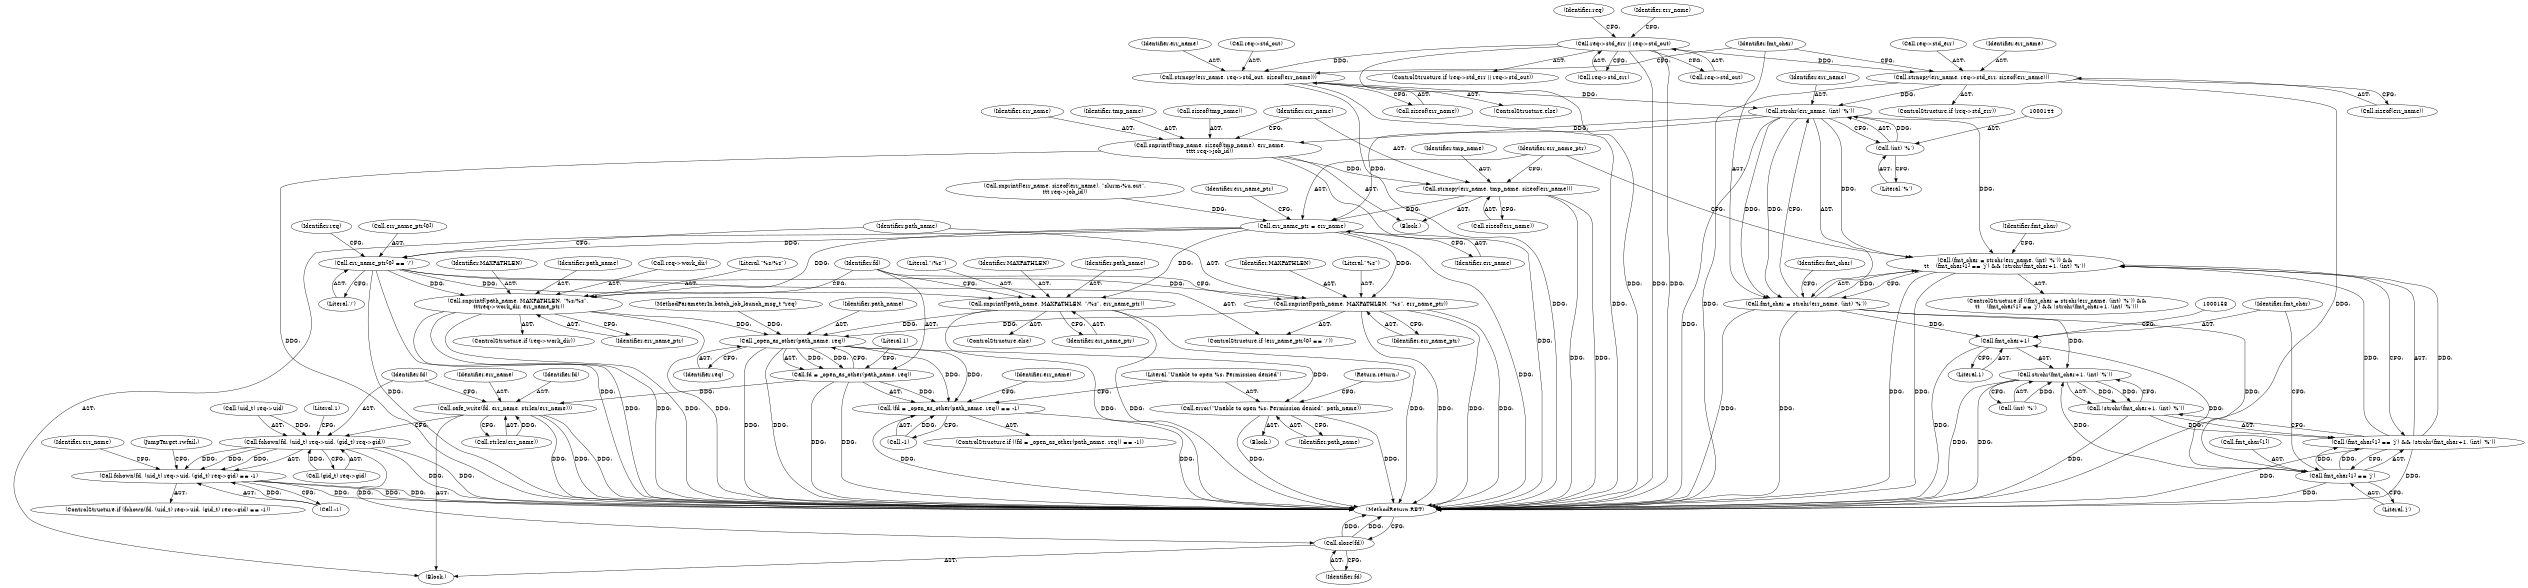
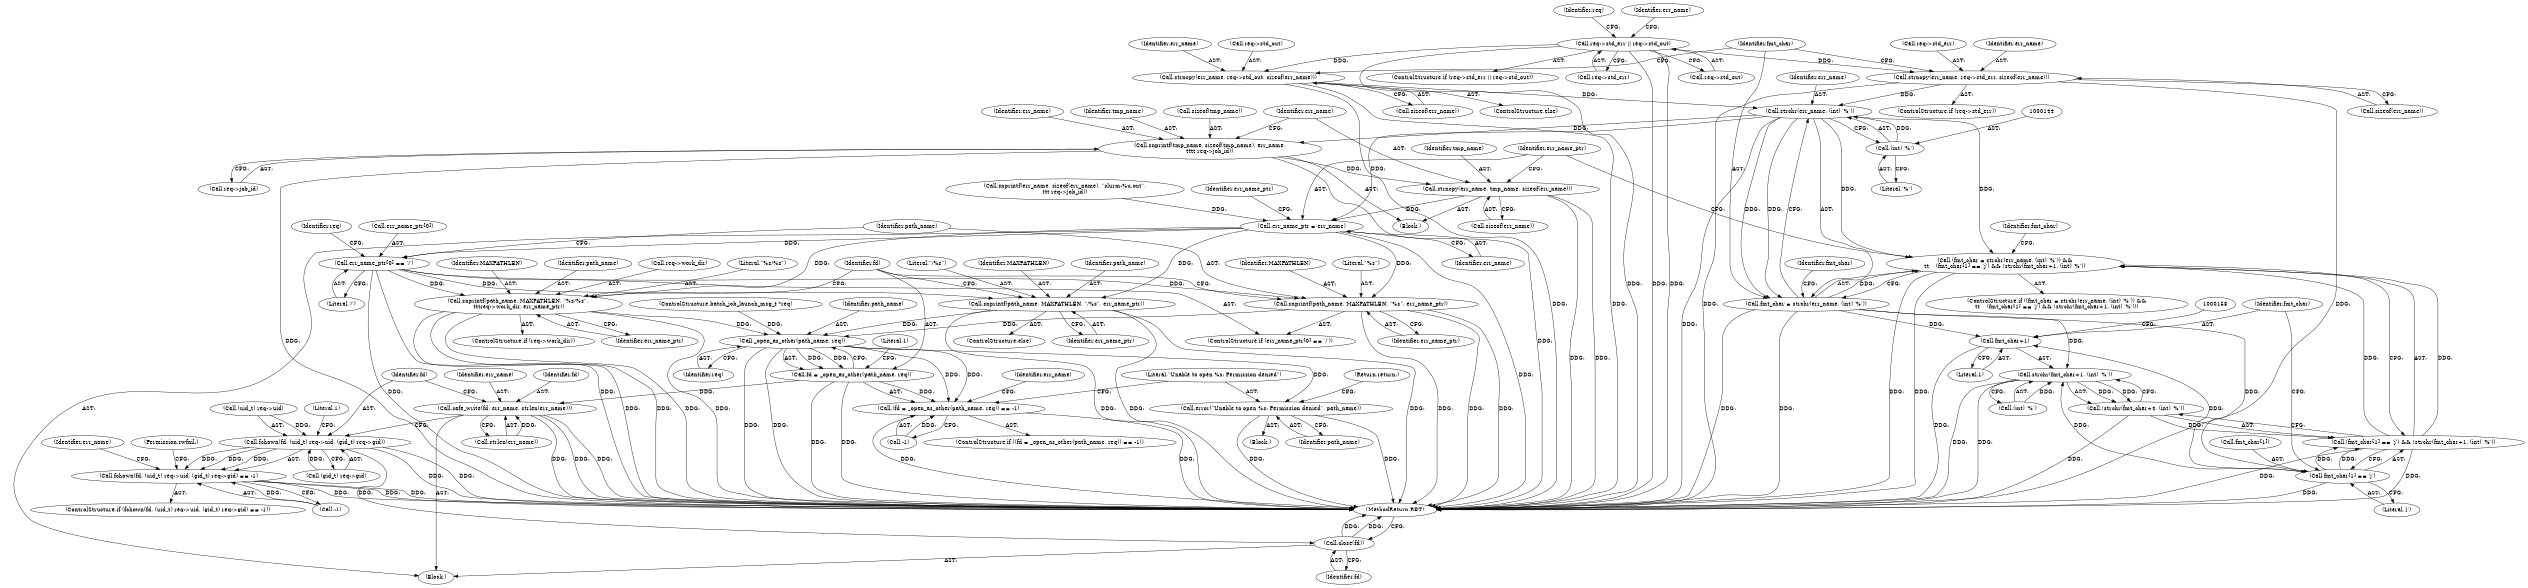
  digraph {
    n1 [label="(Call,strchr(err_name, (int) '%'))"]
    n2 [label="(Call,(int) '%')"]
    n3 [label="(Call,(fmt_char = strchr(err_name, (int) '%')) &&\n\t\t    (fmt_char[1] == 'j') && !strchr(fmt_char+1, (int) '%'))"]
    n4 [label="(Call,fmt_char = strchr(err_name, (int) '%'))"]
    n5 [label="(Call,snprintf(tmp_name, sizeof(tmp_name), err_name,\n\t\t\t\t req->job_id))"]
    n6 [label="(Call,err_name_ptr = err_name)"]
    n7 [label="(MethodReturn,RET)"]
    n8 [label="(Literal,'%')"]
    n9 [label="(Call,(fmt_char[1] == 'j') && !strchr(fmt_char+1, (int) '%'))"]
    n10 [label="(ControlStructure,if ((fmt_char = strchr(err_name, (int) '%')) &&\n\t\t    (fmt_char[1] == 'j') && !strchr(fmt_char+1, (int) '%')))"]
    n11 [label="(Call,fmt_char[1] == 'j')"]
    n12 [label="(Call,strchr(fmt_char+1, (int) '%'))"]
    n13 [label="(Call,fmt_char+1)"]
    n14 [label="(Call,strncpy(err_name, tmp_name, sizeof(err_name)))"]
+   n15 [label="(Call,req->job_id)"]
    n16 [label="(Block,)"]
    n17 [label="(Call,err_name_ptr[0] == '/')"]
    n18 [label="(Call,snprintf(path_name, MAXPATHLEN, \"%s\", err_name_ptr))"]
    n19 [label="(Call,snprintf(path_name, MAXPATHLEN, \"%s/%s\",\n \t\t\treq->work_dir, err_name_ptr))"]
    n20 [label="(Call,snprintf(path_name, MAXPATHLEN, \"/%s\", err_name_ptr))"]
    n21 [label="(Block,)"]
    n22 [label="(Identifier,err_name)"]
    n23 [label="(Call,close(fd))"]
    n24 [label="(Call,strncpy(err_name, req->std_err, sizeof(err_name)))"]
    n25 [label="(Call,sizeof(err_name))"]
    n26 [label="(ControlStructure,if (req->std_err))"]
    n27 [label="(Call,req->std_err || req->std_out)"]
    n28 [label="(Call,strncpy(err_name, req->std_out, sizeof(err_name)))"]
    n29 [label="(Call,req->std_out)"]
    n30 [label="(ControlStructure,if (req->std_err || req->std_out))"]
    n31 [label="(Call,req->std_err)"]
    n32 [label="(ControlStructure,else)"]
    n33 [label="(Call,sizeof(err_name))"]
-   n34 [label="(Call,!strchr(fmt_char+1, (int) '%'))"]
+   n34 [label="(Call,!strchr(fmt_char+4, (int) '%'))"]
    n35 [label="(Literal,'j')"]
    n36 [label="(Call,(int) '%')"]
    n37 [label="(Literal,1)"]
    n38 [label="(Call,sizeof(err_name))"]
    n39 [label="(ControlStructure,if (err_name_ptr[0] == '/'))"]
    n40 [label="(Literal,'/')"]
    n41 [label="(Call,_open_as_other(path_name, req))"]
    n42 [label="(Identifier,err_name_ptr)"]
    n43 [label="(ControlStructure,if (req->work_dir))"]
    n44 [label="(Identifier,err_name_ptr)"]
    n45 [label="(ControlStructure,else)"]
    n46 [label="(Identifier,err_name_ptr)"]
    n47 [label="(Call,(fd = _open_as_other(path_name, req)) == -1)"]
    n48 [label="(Call,fd = _open_as_other(path_name, req))"]
    n49 [label="(Call,error(\"Unable to open %s: Permission denied\", path_name))"]
    n50 [label="(Identifier,req)"]
    n51 [label="(Call,-1)"]
    n52 [label="(ControlStructure,if ((fd = _open_as_other(path_name, req)) == -1))"]
    n53 [label="(Call,safe_write(fd, err_name, strlen(err_name)))"]
    n54 [label="(Block,)"]
    n55 [label="(Identifier,path_name)"]
    n56 [label="(Call,fchown(fd, (uid_t) req->uid, (gid_t) req->gid))"]
    n57 [label="(Call,strlen(err_name))"]
    n58 [label="(Call,fchown(fd, (uid_t) req->uid, (gid_t) req->gid) == -1)"]
    n59 [label="(Call,(gid_t) req->gid)"]
    n60 [label="(ControlStructure,if (fchown(fd, (uid_t) req->uid, (gid_t) req->gid) == -1))"]
    n61 [label="(Call,-1)"]
    n62 [label="(Identifier,fd)"]
    n63 [label="(Identifier,err_name)"]
    n64 [label="(Call,fmt_char[1])"]
    n65 [label="(Call,err_name_ptr[0])"]
    n66 [label="(Identifier,fmt_char)"]
    n67 [label="(Call,sizeof(tmp_name))"]
    n68 [label="(Identifier,path_name)"]
    n69 [label="(Identifier,tmp_name)"]
    n70 [label="(Identifier,err_name)"]
    n71 [label="(Identifier,req)"]
    n72 [label="(Identifier,err_name_ptr)"]
    n73 [label="(Call,req->std_err)"]
    n74 [label="(Identifier,err_name)"]
    n75 [label="(Call,snprintf(err_name, sizeof(err_name), \"slurm-%u.out\",\n\t\t\t req->job_id))"]
    n76 [label="(Call,(uid_t) req->uid)"]
    n77 [label="(Return,return;)"]
    n78 [label="(Identifier,MAXPATHLEN)"]
    n79 [label="(Identifier,req)"]
    n80 [label="(Identifier,err_name)"]
    n81 [label="(Identifier,path_name)"]
    n82 [label="(Identifier,err_name)"]
    n83 [label="(Identifier,fmt_char)"]
    n84 [label="(Identifier,err_name)"]
    n85 [label="(Literal,\"/%s\")"]
    n86 [label="(Identifier,tmp_name)"]
-   n87 [label="(MethodParameterIn,batch_job_launch_msg_t *req)"]
+   n87 [label="(ControlStructure,batch_job_launch_msg_t *req)"]
    n88 [label="(Literal,\"Unable to open %s: Permission denied\")"]
    n89 [label="(Identifier,fd)"]
-   n90 [label="(JumpTarget,rwfail:)"]
+   n90 [label="(Permission,rwfail:)"]
    n91 [label="(Identifier,fmt_char)"]
    n92 [label="(Identifier,fd)"]
    n93 [label="(Literal,1)"]
    n94 [label="(Identifier,path_name)"]
    n95 [label="(Identifier,MAXPATHLEN)"]
    n96 [label="(Identifier,MAXPATHLEN)"]
    n97 [label="(Identifier,path_name)"]
    n98 [label="(Identifier,err_name)"]
    n99 [label="(Identifier,fd)"]
    n100 [label="(Identifier,fmt_char)"]
    n101 [label="(Identifier,err_name_ptr)"]
    n102 [label="(Literal,\"%s\")"]
    n103 [label="(Call,req->work_dir)"]
    n104 [label="(Literal,1)"]
    n105 [label="(Call,req->std_out)"]
    n106 [label="(Literal,\"%s/%s\")"]
    n107 [label="(Identifier,err_name)"]
    n108 [label="(Identifier,err_name)"]
    1000144
    1000158
    n1 -> n2 [label="CFG: "]
    n1 -> n3 [label="DDG: "]
    n1 -> n3 [label="DDG: "]
    n1 -> n4 [label="AST: "]
    n1 -> n4 [label="DDG: "]
    n1 -> n4 [label="DDG: "]
    n1 -> n5 [label="DDG: "]
    n1 -> n6 [label="DDG: "]
    n1 -> n7 [label="DDG: "]
    n2 -> n1 [label="AST: "]
    n2 -> n1 [label="DDG: "]
    n2 -> n8 [label="CFG: "]
    n3 -> n4 [label="CFG: "]
    n3 -> n7 [label="DDG: "]
    n3 -> n7 [label="DDG: "]
    n3 -> n9 [label="CFG: "]
    n3 -> n10 [label="AST: "]
    n4 -> n1 [label="CFG: "]
    n4 -> n3 [label="AST: "]
    n4 -> n3 [label="DDG: "]
    n4 -> n7 [label="DDG: "]
    n4 -> n7 [label="DDG: "]
    n4 -> n11 [label="DDG: "]
    n4 -> n12 [label="DDG: "]
    n4 -> n13 [label="DDG: "]
    n5 -> n7 [label="DDG: "]
    n5 -> n7 [label="DDG: "]
    n5 -> n14 [label="DDG: "]
+   n5 -> n15 [label="CFG: "]
    n5 -> n16 [label="AST: "]
    n6 -> n7 [label="DDG: "]
    n6 -> n17 [label="DDG: "]
    n6 -> n18 [label="DDG: "]
    n6 -> n19 [label="DDG: "]
    n6 -> n20 [label="DDG: "]
    n6 -> n21 [label="AST: "]
    n6 -> n22 [label="CFG: "]
    n7 -> n23 [label="CFG: "]
    n8 -> n2 [label="AST: "]
    n9 -> n3 [label="AST: "]
    n9 -> n3 [label="DDG: "]
    n9 -> n3 [label="DDG: "]
    n9 -> n7 [label="DDG: "]
    n9 -> n7 [label="DDG: "]
    n9 -> n11 [label="CFG: "]
    n9 -> n34 [label="CFG: "]
    n11 -> n7 [label="DDG: "]
    n11 -> n9 [label="AST: "]
    n11 -> n9 [label="DDG: "]
    n11 -> n9 [label="DDG: "]
    n11 -> n12 [label="DDG: "]
    n11 -> n13 [label="DDG: "]
    n11 -> n35 [label="CFG: "]
    n12 -> n7 [label="DDG: "]
    n12 -> n7 [label="DDG: "]
    n12 -> n34 [label="AST: "]
    n12 -> n34 [label="DDG: "]
    n12 -> n34 [label="DDG: "]
    n12 -> n36 [label="CFG: "]
    n13 -> n7 [label="DDG: "]
    n13 -> n12 [label="AST: "]
    n13 -> n37 [label="CFG: "]
    n14 -> n6 [label="DDG: "]
    n14 -> n7 [label="DDG: "]
    n14 -> n7 [label="DDG: "]
    n14 -> n16 [label="AST: "]
    n14 -> n38 [label="CFG: "]
+   n15 -> n5 [label="AST: "]
    n17 -> n7 [label="DDG: "]
    n17 -> n7 [label="DDG: "]
    n17 -> n18 [label="DDG: "]
    n17 -> n19 [label="DDG: "]
    n17 -> n20 [label="DDG: "]
    n17 -> n39 [label="AST: "]
    n17 -> n40 [label="CFG: "]
    n18 -> n7 [label="DDG: "]
    n18 -> n7 [label="DDG: "]
    n18 -> n7 [label="DDG: "]
    n18 -> n39 [label="AST: "]
    n18 -> n41 [label="DDG: "]
    n18 -> n42 [label="CFG: "]
    n19 -> n7 [label="DDG: "]
    n19 -> n7 [label="DDG: "]
    n19 -> n7 [label="DDG: "]
    n19 -> n7 [label="DDG: "]
    n19 -> n41 [label="DDG: "]
    n19 -> n43 [label="AST: "]
    n19 -> n44 [label="CFG: "]
    n20 -> n7 [label="DDG: "]
    n20 -> n7 [label="DDG: "]
    n20 -> n7 [label="DDG: "]
    n20 -> n41 [label="DDG: "]
    n20 -> n45 [label="AST: "]
    n20 -> n46 [label="CFG: "]
    n22 -> n6 [label="AST: "]
    n23 -> n7 [label="DDG: "]
    n23 -> n7 [label="DDG: "]
    n23 -> n21 [label="AST: "]
    n23 -> n62 [label="CFG: "]
    n24 -> n1 [label="DDG: "]
    n24 -> n7 [label="DDG: "]
    n24 -> n7 [label="DDG: "]
    n24 -> n25 [label="CFG: "]
    n24 -> n26 [label="AST: "]
    n25 -> n24 [label="AST: "]
    n27 -> n7 [label="DDG: "]
    n27 -> n7 [label="DDG: "]
    n27 -> n7 [label="DDG: "]
    n27 -> n24 [label="DDG: "]
    n27 -> n28 [label="DDG: "]
    n27 -> n29 [label="CFG: "]
    n27 -> n30 [label="AST: "]
    n27 -> n31 [label="CFG: "]
    n28 -> n1 [label="DDG: "]
    n28 -> n7 [label="DDG: "]
    n28 -> n7 [label="DDG: "]
    n28 -> n32 [label="AST: "]
    n28 -> n33 [label="CFG: "]
    n29 -> n27 [label="AST: "]
    n31 -> n27 [label="AST: "]
    n33 -> n28 [label="AST: "]
    n34 -> n7 [label="DDG: "]
    n34 -> n9 [label="AST: "]
    n34 -> n9 [label="DDG: "]
    n34 -> n12 [label="CFG: "]
    n35 -> n11 [label="AST: "]
    n36 -> n12 [label="AST: "]
    n36 -> n12 [label="DDG: "]
    n37 -> n13 [label="AST: "]
    n38 -> n14 [label="AST: "]
    n40 -> n17 [label="AST: "]
    n41 -> n7 [label="DDG: "]
    n41 -> n7 [label="DDG: "]
    n41 -> n47 [label="DDG: "]
    n41 -> n47 [label="DDG: "]
    n41 -> n48 [label="AST: "]
    n41 -> n48 [label="DDG: "]
    n41 -> n48 [label="DDG: "]
    n41 -> n49 [label="DDG: "]
    n41 -> n50 [label="CFG: "]
    n42 -> n18 [label="AST: "]
    n44 -> n19 [label="AST: "]
    n46 -> n20 [label="AST: "]
    n47 -> n7 [label="DDG: "]
    n47 -> n7 [label="DDG: "]
    n47 -> n51 [label="CFG: "]
    n47 -> n52 [label="AST: "]
    n48 -> n7 [label="DDG: "]
    n48 -> n7 [label="DDG: "]
    n48 -> n41 [label="CFG: "]
    n48 -> n47 [label="AST: "]
    n48 -> n47 [label="DDG: "]
    n48 -> n53 [label="DDG: "]
    n49 -> n7 [label="DDG: "]
    n49 -> n7 [label="DDG: "]
    n49 -> n54 [label="AST: "]
    n49 -> n55 [label="CFG: "]
    n50 -> n41 [label="AST: "]
    n51 -> n47 [label="AST: "]
    n51 -> n47 [label="DDG: "]
    n53 -> n7 [label="DDG: "]
    n53 -> n7 [label="DDG: "]
    n53 -> n7 [label="DDG: "]
    n53 -> n21 [label="AST: "]
    n53 -> n56 [label="CFG: "]
    n53 -> n57 [label="CFG: "]
    n55 -> n49 [label="AST: "]
    n56 -> n7 [label="DDG: "]
    n56 -> n7 [label="DDG: "]
    n56 -> n23 [label="DDG: "]
    n56 -> n58 [label="AST: "]
    n56 -> n58 [label="DDG: "]
    n56 -> n58 [label="DDG: "]
    n56 -> n58 [label="DDG: "]
    n56 -> n59 [label="CFG: "]
    n57 -> n53 [label="AST: "]
    n57 -> n53 [label="DDG: "]
    n58 -> n7 [label="DDG: "]
    n58 -> n7 [label="DDG: "]
    n58 -> n7 [label="DDG: "]
    n58 -> n60 [label="AST: "]
    n58 -> n61 [label="CFG: "]
    n59 -> n56 [label="AST: "]
    n59 -> n56 [label="DDG: "]
    n61 -> n58 [label="AST: "]
    n61 -> n58 [label="DDG: "]
    n62 -> n23 [label="AST: "]
    n63 -> n1 [label="AST: "]
    n64 -> n11 [label="AST: "]
    n65 -> n17 [label="AST: "]
    n66 -> n11 [label="CFG: "]
    n66 -> n13 [label="AST: "]
    n67 -> n5 [label="AST: "]
    n68 -> n20 [label="AST: "]
    n69 -> n14 [label="AST: "]
    n70 -> n28 [label="AST: "]
    n71 -> n17 [label="CFG: "]
    n72 -> n3 [label="CFG: "]
    n72 -> n6 [label="AST: "]
    n72 -> n14 [label="CFG: "]
    n73 -> n24 [label="AST: "]
    n74 -> n5 [label="CFG: "]
    n74 -> n14 [label="AST: "]
    n75 -> n6 [label="DDG: "]
    n76 -> n56 [label="AST: "]
    n76 -> n56 [label="DDG: "]
    n77 -> n49 [label="CFG: "]
    n78 -> n19 [label="AST: "]
    n79 -> n27 [label="CFG: "]
    n80 -> n5 [label="AST: "]
    n81 -> n17 [label="CFG: "]
    n81 -> n18 [label="AST: "]
    n82 -> n58 [label="CFG: "]
    n83 -> n3 [label="CFG: "]
    n84 -> n47 [label="CFG: "]
    n85 -> n20 [label="AST: "]
    n86 -> n5 [label="AST: "]
    n87 -> n41 [label="DDG: "]
    n88 -> n47 [label="CFG: "]
    n88 -> n49 [label="AST: "]
    n89 -> n18 [label="CFG: "]
    n89 -> n19 [label="CFG: "]
    n89 -> n20 [label="CFG: "]
    n89 -> n48 [label="AST: "]
    n90 -> n58 [label="CFG: "]
    n91 -> n4 [label="AST: "]
    n91 -> n24 [label="CFG: "]
    n91 -> n28 [label="CFG: "]
    n92 -> n53 [label="CFG: "]
    n92 -> n56 [label="AST: "]
    n93 -> n48 [label="CFG: "]
    n94 -> n19 [label="AST: "]
    n95 -> n18 [label="AST: "]
    n96 -> n20 [label="AST: "]
    n97 -> n41 [label="AST: "]
    n98 -> n53 [label="AST: "]
    n99 -> n53 [label="AST: "]
    n100 -> n4 [label="CFG: "]
    n101 -> n6 [label="CFG: "]
    n102 -> n18 [label="AST: "]
    n103 -> n19 [label="AST: "]
    n104 -> n56 [label="CFG: "]
    n105 -> n28 [label="AST: "]
    n106 -> n19 [label="AST: "]
    n107 -> n24 [label="AST: "]
    n108 -> n27 [label="CFG: "]
    1000144 -> n2 [label="AST: "]
    1000158 -> n13 [label="CFG: "]
  }
